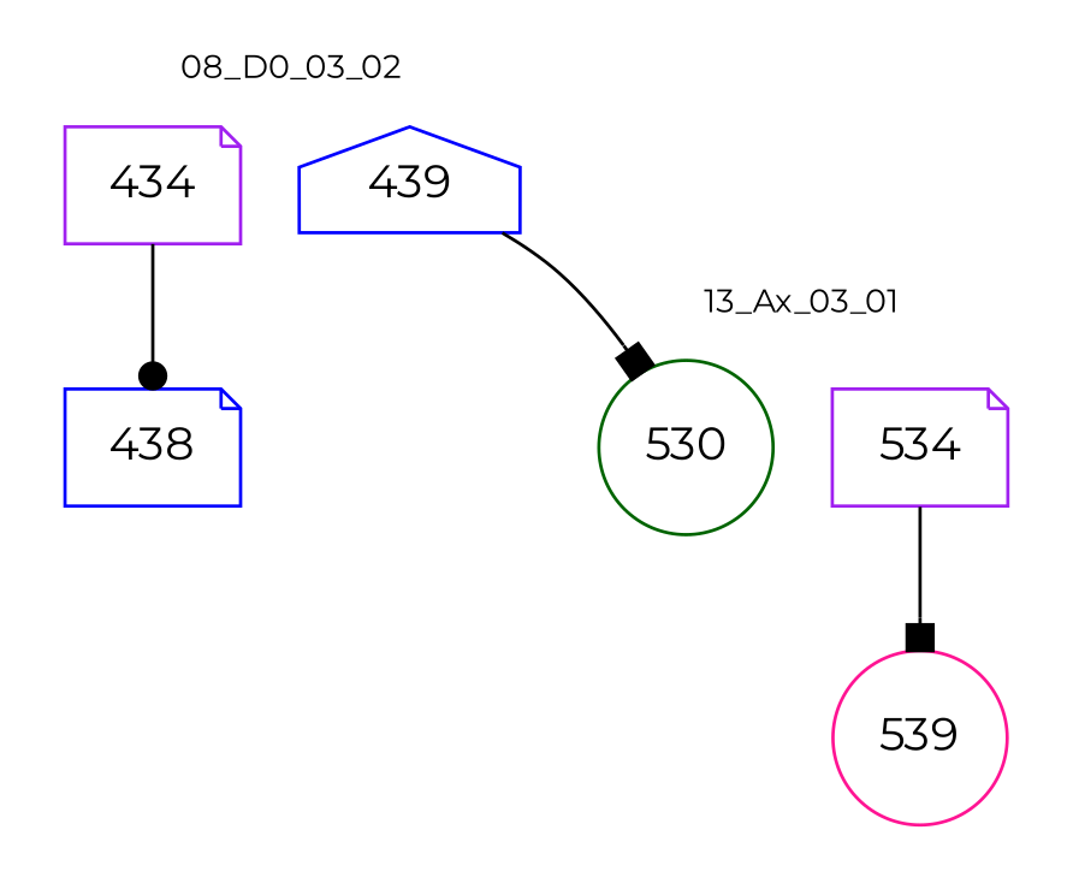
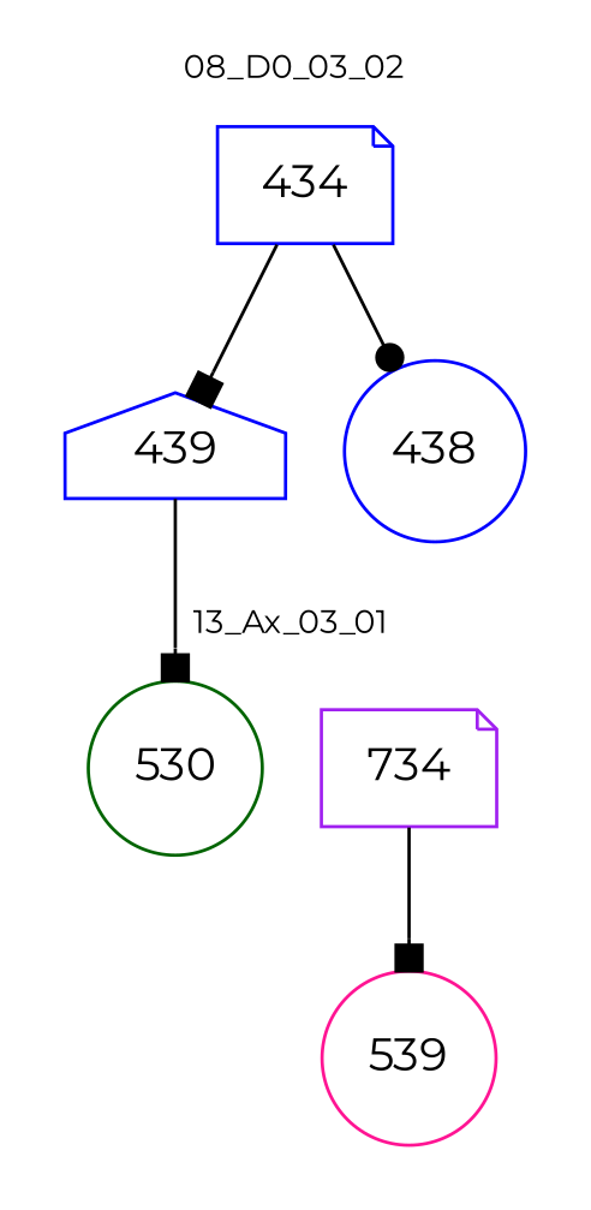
  digraph {
    fontname=Montserrat
    node [color=purple fontname=Montserrat shape=circle]
    edge [arrowhead=box color=black fontname=Montserrat]
-   n1 [label=534 shape=note]
+   n1 [label=734 shape=note]
    n2 [color=darkgreen label=530]
    n3 [color=deeppink label=539]
-   n4 [label=434 shape=note]
+   n4 [color=blue label=434 shape=note]
    n5 [color=blue label=439 shape=house]
-   n6 [color=blue label=438 shape=note]
+   n6 [color=blue label=438]
    subgraph cluster_1 {
      color=white
      fontsize=10
      label="13_Ax_03_01"
      n1
      n2
      n3
    }
    subgraph cluster_2 {
      color=white
      fontsize=10
      label="08_D0_03_02"
      n4
      n5
      n6
    }
    n1 -> n3
+   n4 -> n5
    n4 -> n6 [arrowhead=dot]
    n5 -> n2
  }
